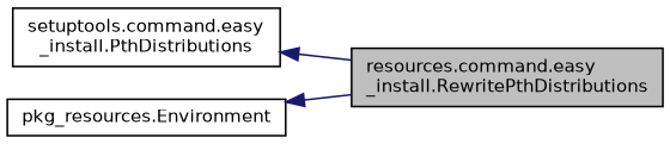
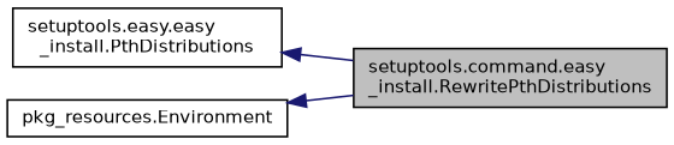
  digraph {
    rankdir=LR
    node [color=black fillcolor=white fontname=Helvetica fontsize=10 shape=record style=filled]
    edge [color=midnightblue dir=back fontname=Helvetica fontsize=10 labelfontname=Helvetica labelfontsize=10 style=solid]
-   n1 [fillcolor=grey75 fontcolor=black height=0.2 label="resources.command.easy\l_install.RewritePthDistributions" width=0.4]
-   n2 [height=0.2 label="setuptools.command.easy\l_install.PthDistributions" width=0.4]
+   n1 [fillcolor=grey75 fontcolor=black height=0.2 label="setuptools.command.easy\l_install.RewritePthDistributions" width=0.4]
+   n2 [height=0.2 label="setuptools.easy.easy\l_install.PthDistributions" width=0.4]
    n3 [height=0.2 label="pkg_resources.Environment" width=0.4]
    n2 -> n1
    n3 -> n1
  }
